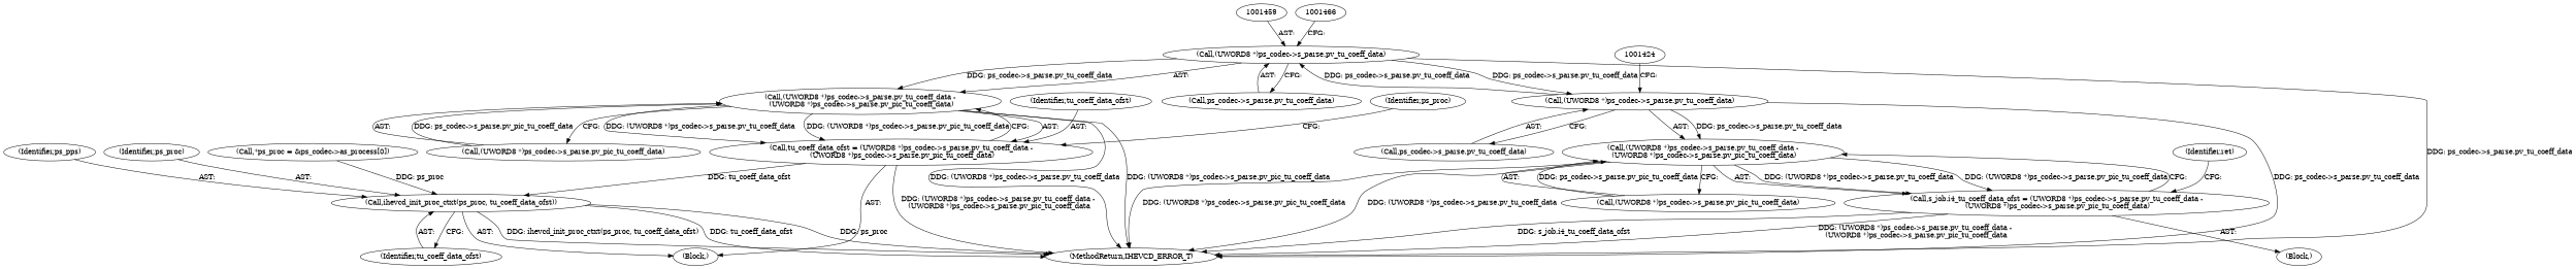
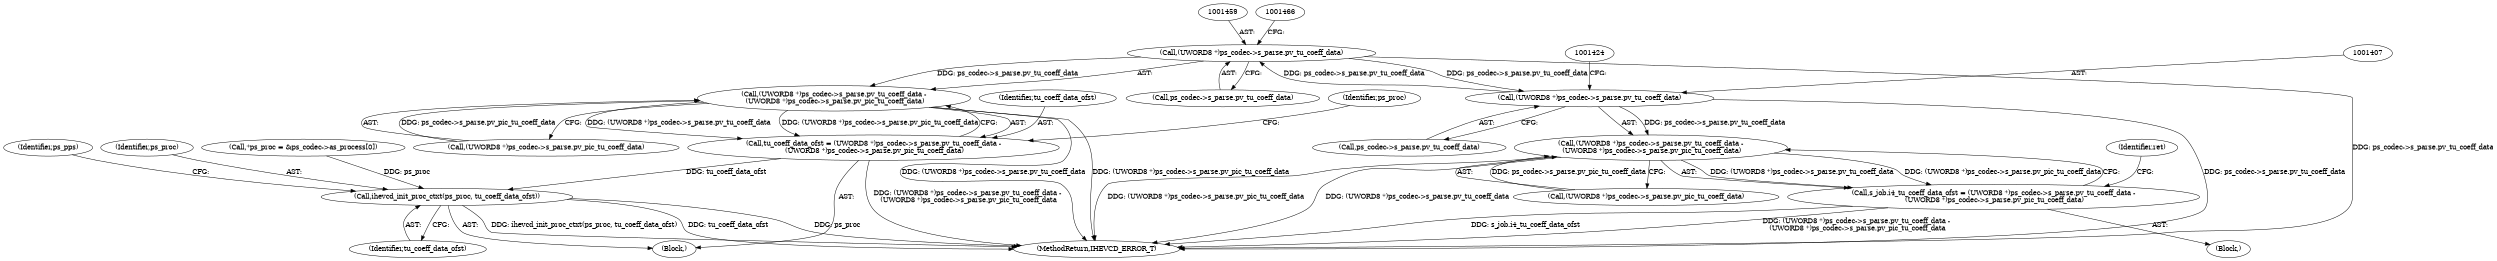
  digraph {
    n1 [label="(Call,(UWORD8 *)ps_codec->s_parse.pv_tu_coeff_data)"]
    n2 [label="(Call,(UWORD8 *)ps_codec->s_parse.pv_tu_coeff_data)"]
    n3 [label="(Call,(UWORD8 *)ps_codec->s_parse.pv_tu_coeff_data -\n (UWORD8 *)ps_codec->s_parse.pv_pic_tu_coeff_data)"]
    n4 [label="(Call,ps_codec->s_parse.pv_tu_coeff_data)"]
    n5 [label="(MethodReturn,IHEVCD_ERROR_T)"]
    n6 [label="(Call,(UWORD8 *)ps_codec->s_parse.pv_tu_coeff_data -\n (UWORD8 *)ps_codec->s_parse.pv_pic_tu_coeff_data)"]
    n7 [label="(Call,ps_codec->s_parse.pv_tu_coeff_data)"]
    n8 [label="(Call,tu_coeff_data_ofst = (UWORD8 *)ps_codec->s_parse.pv_tu_coeff_data -\n (UWORD8 *)ps_codec->s_parse.pv_pic_tu_coeff_data)"]
    n9 [label="(Call,(UWORD8 *)ps_codec->s_parse.pv_pic_tu_coeff_data)"]
    n10 [label="(Call,s_job.i4_tu_coeff_data_ofst = (UWORD8 *)ps_codec->s_parse.pv_tu_coeff_data -\n (UWORD8 *)ps_codec->s_parse.pv_pic_tu_coeff_data)"]
    n11 [label="(Call,(UWORD8 *)ps_codec->s_parse.pv_pic_tu_coeff_data)"]
    n12 [label="(Block,)"]
    n13 [label="(Call,ihevcd_init_proc_ctxt(ps_proc, tu_coeff_data_ofst))"]
    n14 [label="(Block,)"]
    n15 [label="(Identifier,tu_coeff_data_ofst)"]
    n16 [label="(Identifier,ps_pps)"]
    n17 [label="(Identifier,tu_coeff_data_ofst)"]
    n18 [label="(Identifier,ps_proc)"]
    n19 [label="(Identifier,ps_proc)"]
    n20 [label="(Identifier,ret)"]
    n21 [label="(Call,*ps_proc = &ps_codec->as_process[0])"]
    1001459
    1001466
+   1001407
    n25 [label=1001424]
    n1 -> n2 [label="DDG: ps_codec->s_parse.pv_tu_coeff_data"]
    n1 -> n3 [label="AST: "]
    n1 -> n3 [label="DDG: ps_codec->s_parse.pv_tu_coeff_data"]
    n1 -> n4 [label="CFG: "]
    n1 -> n5 [label="DDG: ps_codec->s_parse.pv_tu_coeff_data"]
    n2 -> n1 [label="DDG: ps_codec->s_parse.pv_tu_coeff_data"]
    n2 -> n5 [label="DDG: ps_codec->s_parse.pv_tu_coeff_data"]
    n2 -> n6 [label="AST: "]
    n2 -> n6 [label="DDG: ps_codec->s_parse.pv_tu_coeff_data"]
    n2 -> n7 [label="CFG: "]
    n3 -> n5 [label="DDG: (UWORD8 *)ps_codec->s_parse.pv_tu_coeff_data"]
    n3 -> n5 [label="DDG: (UWORD8 *)ps_codec->s_parse.pv_pic_tu_coeff_data"]
    n3 -> n8 [label="AST: "]
    n3 -> n8 [label="DDG: (UWORD8 *)ps_codec->s_parse.pv_tu_coeff_data"]
    n3 -> n8 [label="DDG: (UWORD8 *)ps_codec->s_parse.pv_pic_tu_coeff_data"]
    n3 -> n9 [label="CFG: "]
    n4 -> n1 [label="AST: "]
    n6 -> n5 [label="DDG: (UWORD8 *)ps_codec->s_parse.pv_tu_coeff_data"]
    n6 -> n5 [label="DDG: (UWORD8 *)ps_codec->s_parse.pv_pic_tu_coeff_data"]
    n6 -> n10 [label="AST: "]
    n6 -> n10 [label="DDG: (UWORD8 *)ps_codec->s_parse.pv_tu_coeff_data"]
    n6 -> n10 [label="DDG: (UWORD8 *)ps_codec->s_parse.pv_pic_tu_coeff_data"]
    n6 -> n11 [label="CFG: "]
    n7 -> n2 [label="AST: "]
    n8 -> n3 [label="CFG: "]
    n8 -> n5 [label="DDG: (UWORD8 *)ps_codec->s_parse.pv_tu_coeff_data -\n (UWORD8 *)ps_codec->s_parse.pv_pic_tu_coeff_data"]
    n8 -> n13 [label="DDG: tu_coeff_data_ofst"]
    n8 -> n14 [label="AST: "]
    n9 -> n3 [label="AST: "]
    n9 -> n3 [label="DDG: ps_codec->s_parse.pv_pic_tu_coeff_data"]
    n10 -> n5 [label="DDG: (UWORD8 *)ps_codec->s_parse.pv_tu_coeff_data -\n (UWORD8 *)ps_codec->s_parse.pv_pic_tu_coeff_data"]
    n10 -> n5 [label="DDG: s_job.i4_tu_coeff_data_ofst"]
    n10 -> n6 [label="CFG: "]
    n10 -> n12 [label="AST: "]
    n11 -> n6 [label="AST: "]
    n11 -> n6 [label="DDG: ps_codec->s_parse.pv_pic_tu_coeff_data"]
    n13 -> n5 [label="DDG: ihevcd_init_proc_ctxt(ps_proc, tu_coeff_data_ofst)"]
    n13 -> n5 [label="DDG: tu_coeff_data_ofst"]
    n13 -> n5 [label="DDG: ps_proc"]
    n13 -> n14 [label="AST: "]
    n13 -> n15 [label="CFG: "]
    n15 -> n13 [label="AST: "]
-   n16 -> n13 [label="AST: "]
+   n16 -> n13 [label="CFG: "]
    n17 -> n8 [label="AST: "]
    n18 -> n13 [label="AST: "]
    n19 -> n8 [label="CFG: "]
    n20 -> n10 [label="CFG: "]
    n21 -> n13 [label="DDG: ps_proc"]
    1001459 -> n1 [label="AST: "]
    1001466 -> n1 [label="CFG: "]
+   1001407 -> n2 [label="AST: "]
    n25 -> n2 [label="CFG: "]
  }
